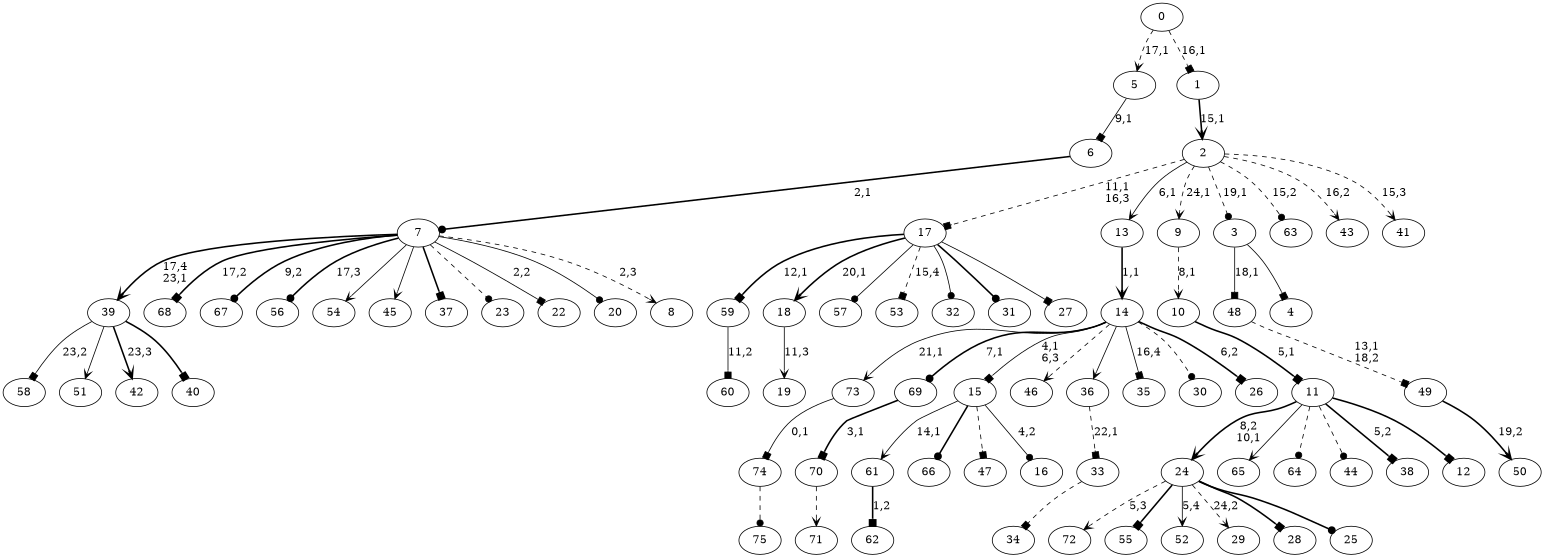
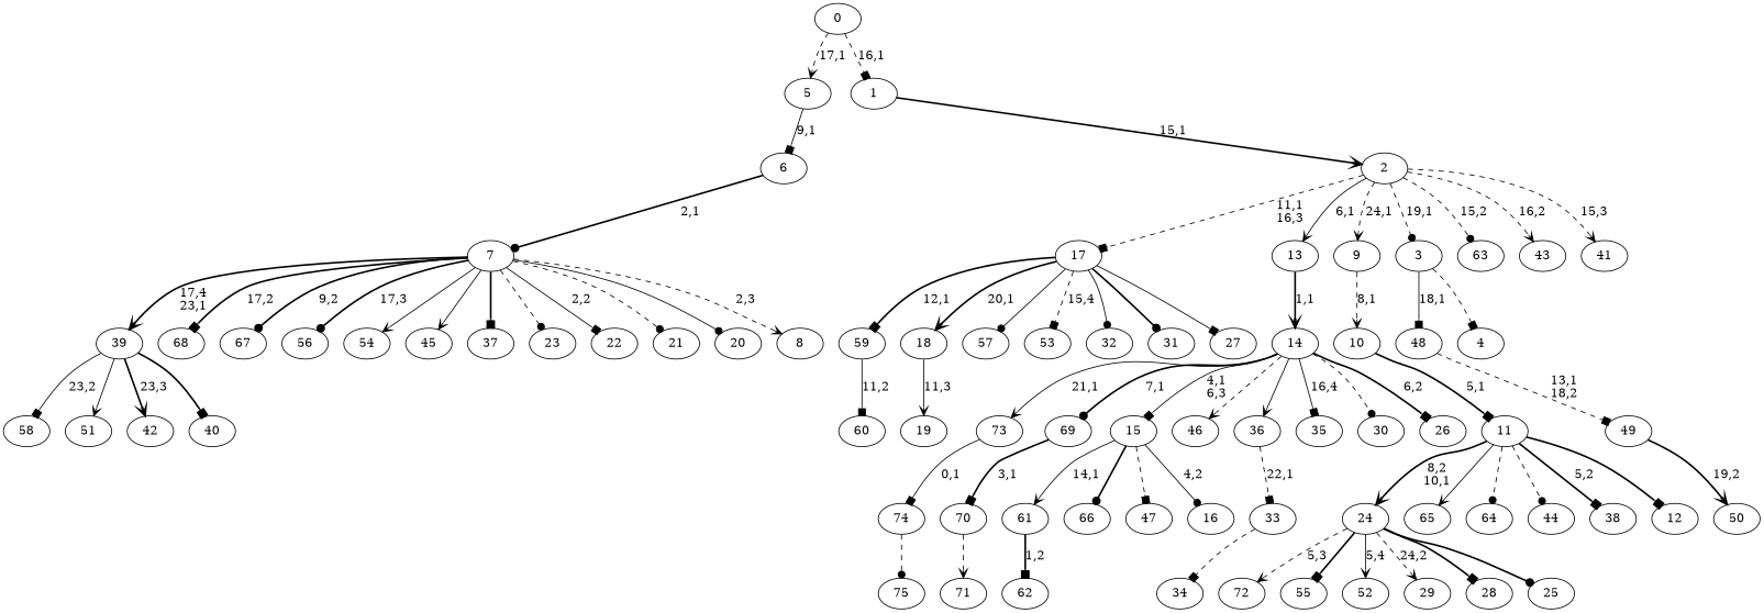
  digraph {
    edge [arrowhead=box style=dashed]
    74
    75
    73
    70
    71
    69
    61
    62
    59
    60
    49
    50
    48
    39
    58
    51
    42
    40
    33
    34
    24
    72
    55
    52
    29
    28
    25
    18
    19
    17
    57
    53
    32
    31
    27
    15
    66
    47
    16
    14
    46
    36
    35
    30
    26
    13
    11
    65
    64
    44
    38
    12
    10
    9
    7
    68
    67
    56
    54
    45
    37
    23
    22
+   21
    20
    8
    6
    5
    3
    4
    2
    63
    43
    41
    1
    0
    74 -> 75 [arrowhead=dot]
    73 -> 74 [label="0,1" style=solid]
    70 -> 71 [arrowhead=vee]
    69 -> 70 [label="3,1" style=bold]
    61 -> 62 [label="1,2" style=bold]
    59 -> 60 [label="11,2" style=solid]
    49 -> 50 [arrowhead=vee label="19,2" style=bold]
    48 -> 49 [label="13,1\n18,2"]
    39 -> 58 [label="23,2" style=solid]
    39 -> 51 [arrowhead=vee style=solid]
    39 -> 42 [arrowhead=vee label="23,3" style=bold]
    39 -> 40 [style=bold]
    33 -> 34
    24 -> 72 [arrowhead=vee label="5,3"]
    24 -> 55 [style=bold]
    24 -> 52 [arrowhead=vee label="5,4" style=solid]
    24 -> 29 [arrowhead=vee label="24,2"]
    24 -> 28 [style=bold]
    24 -> 25 [arrowhead=dot style=bold]
    18 -> 19 [arrowhead=vee label="11,3" style=solid]
    17 -> 59 [label="12,1" style=bold]
    17 -> 18 [arrowhead=vee label="20,1" style=bold]
    17 -> 57 [arrowhead=dot style=solid]
    17 -> 53 [label="15,4"]
    17 -> 32 [arrowhead=dot style=solid]
    17 -> 31 [arrowhead=dot style=bold]
    17 -> 27 [style=solid]
    15 -> 61 [arrowhead=vee label="14,1" style=solid]
    15 -> 66 [arrowhead=dot style=bold]
    15 -> 47
    15 -> 16 [arrowhead=dot label="4,2" style=solid]
    14 -> 73 [arrowhead=vee label="21,1" style=solid]
    14 -> 69 [arrowhead=dot label="7,1" style=bold]
    14 -> 15 [label="4,1\n6,3" style=solid]
    14 -> 46 [arrowhead=vee]
    14 -> 36 [arrowhead=vee style=solid]
    14 -> 35 [label="16,4" style=solid]
    14 -> 30 [arrowhead=dot]
    14 -> 26 [label="6,2" style=bold]
    36 -> 33 [label="22,1"]
    13 -> 14 [arrowhead=vee label="1,1" style=bold]
    11 -> 24 [arrowhead=vee label="8,2\n10,1" style=bold]
    11 -> 65 [arrowhead=vee style=solid]
    11 -> 64 [arrowhead=dot]
    11 -> 44 [arrowhead=dot]
    11 -> 38 [label="5,2" style=bold]
    11 -> 12 [style=bold]
    10 -> 11 [label="5,1" style=bold]
    9 -> 10 [arrowhead=vee label="8,1"]
    7 -> 39 [arrowhead=vee label="17,4\n23,1" style=bold]
    7 -> 68 [label="17,2" style=bold]
    7 -> 67 [arrowhead=dot label="9,2" style=bold]
    7 -> 56 [arrowhead=dot label="17,3" style=bold]
    7 -> 54 [arrowhead=vee style=solid]
    7 -> 45 [arrowhead=vee style=solid]
    7 -> 37 [style=bold]
    7 -> 23 [arrowhead=dot]
    7 -> 22 [label="2,2" style=solid]
+   7 -> 21 [arrowhead=dot]
    7 -> 20 [arrowhead=dot style=solid]
    7 -> 8 [arrowhead=vee label="2,3"]
    6 -> 7 [arrowhead=dot label="2,1" style=bold]
    5 -> 6 [label="9,1" style=solid]
    3 -> 48 [label="18,1" style=solid]
-   3 -> 4 [style=solid]
+   3 -> 4
    2 -> 17 [label="11,1\n16,3"]
    2 -> 13 [arrowhead=vee label="6,1" style=solid]
    2 -> 9 [arrowhead=vee label="24,1"]
    2 -> 3 [arrowhead=dot label="19,1"]
    2 -> 63 [arrowhead=dot label="15,2"]
    2 -> 43 [arrowhead=vee label="16,2"]
    2 -> 41 [arrowhead=vee label="15,3"]
    1 -> 2 [arrowhead=vee label="15,1" style=bold]
    0 -> 5 [arrowhead=vee label="17,1"]
    0 -> 1 [label="16,1"]
  }
